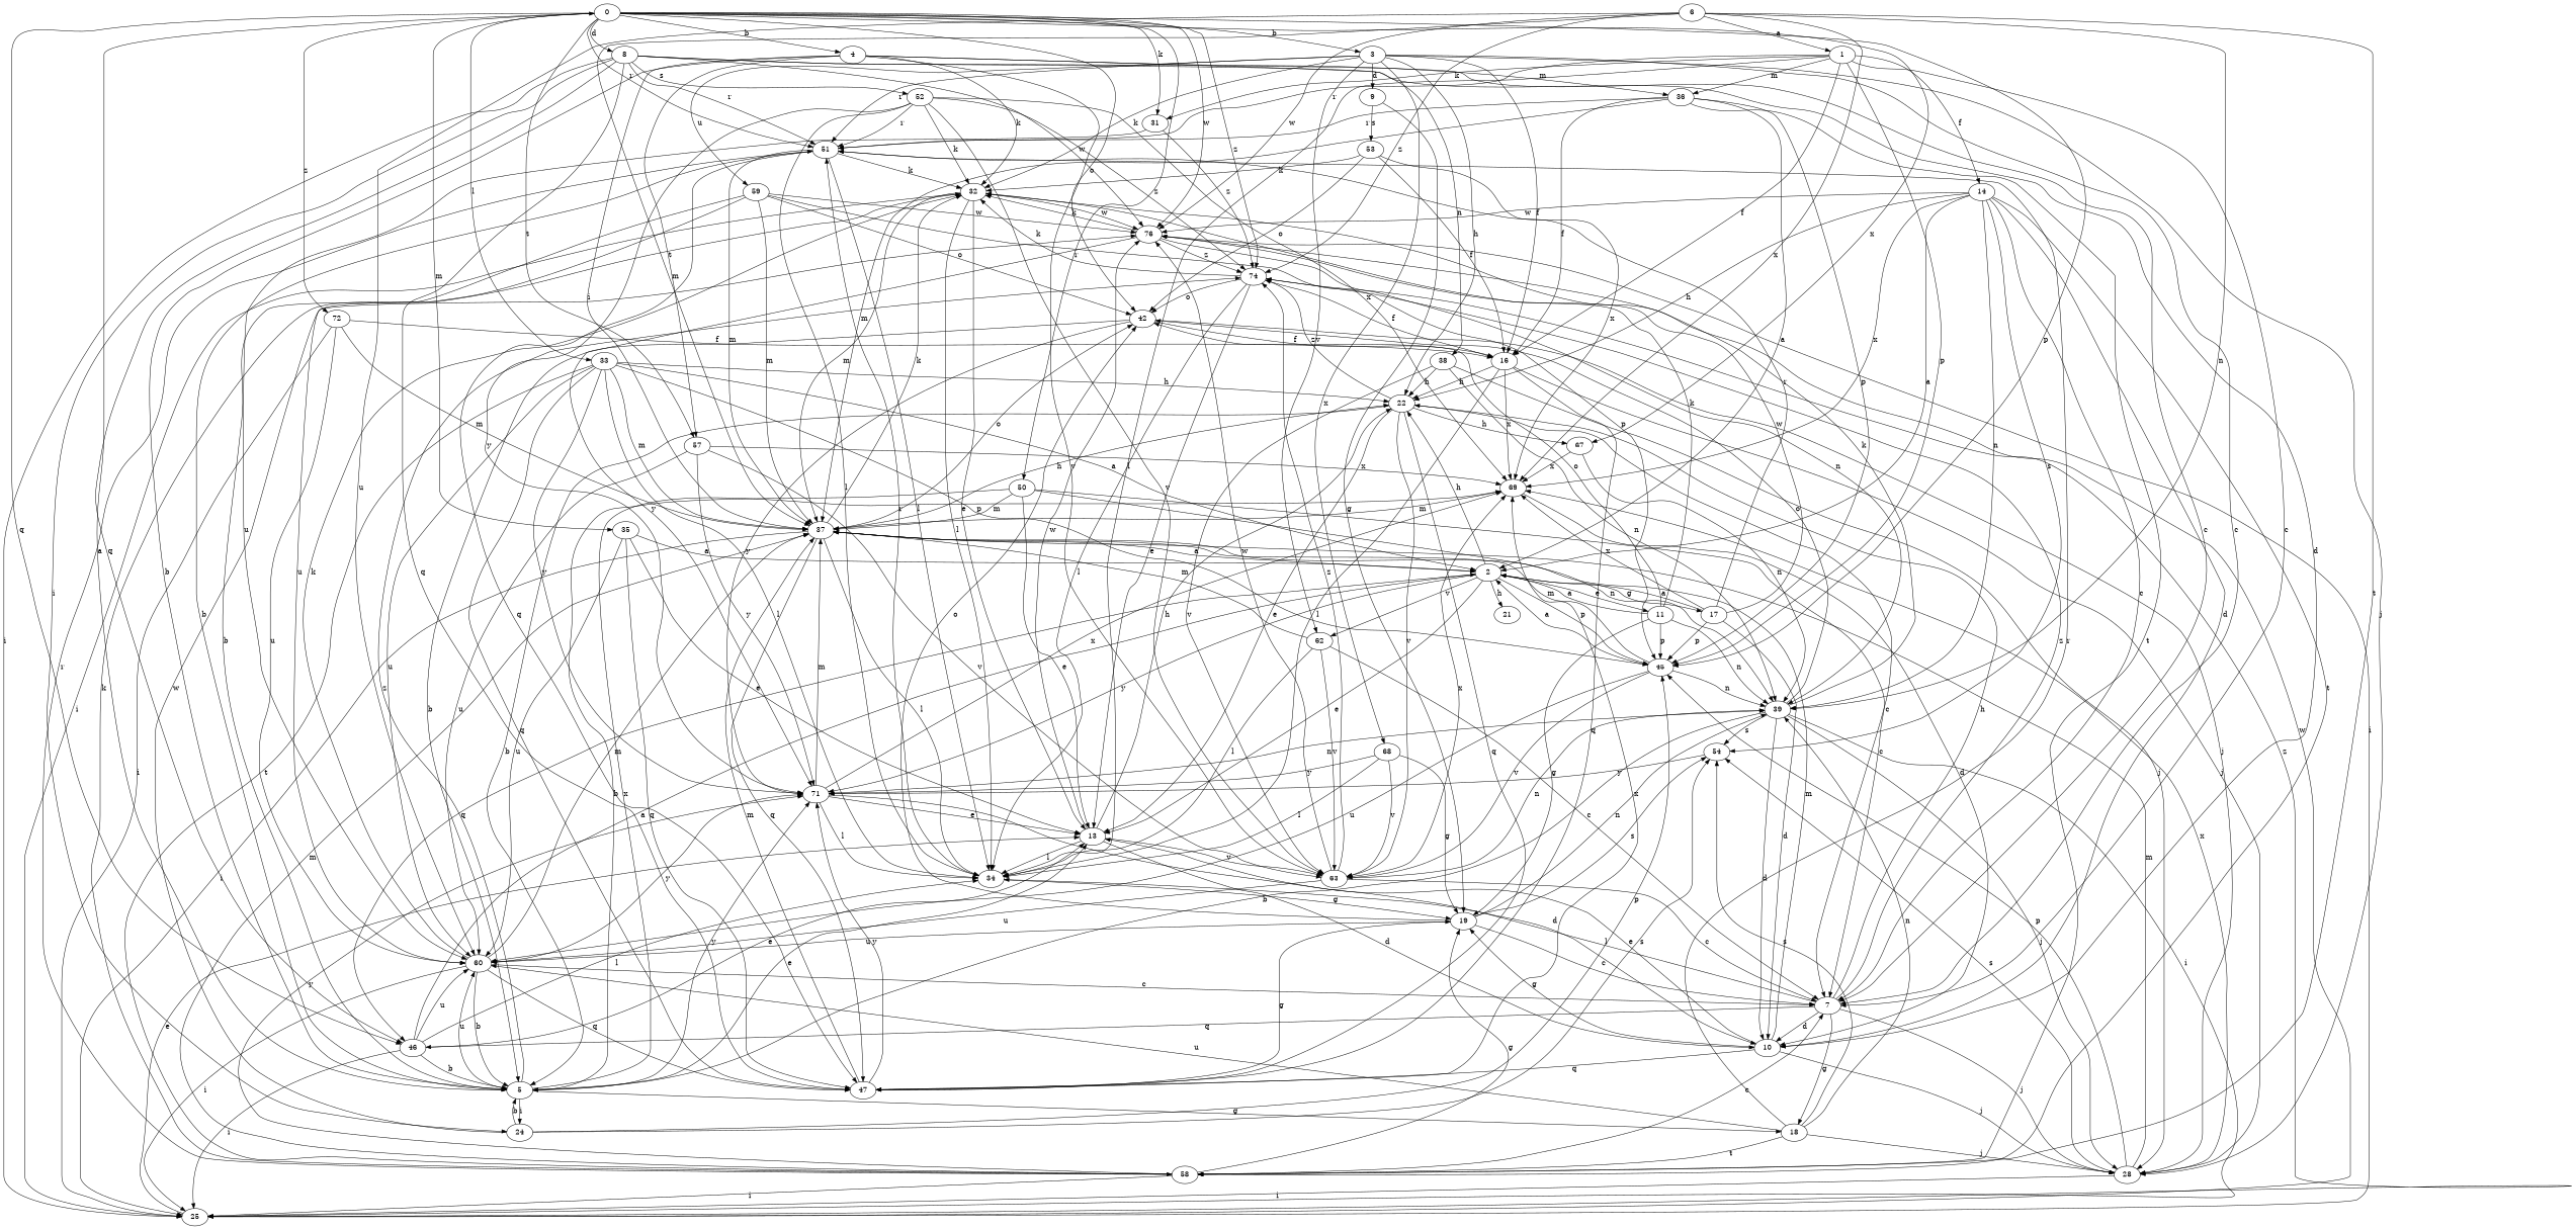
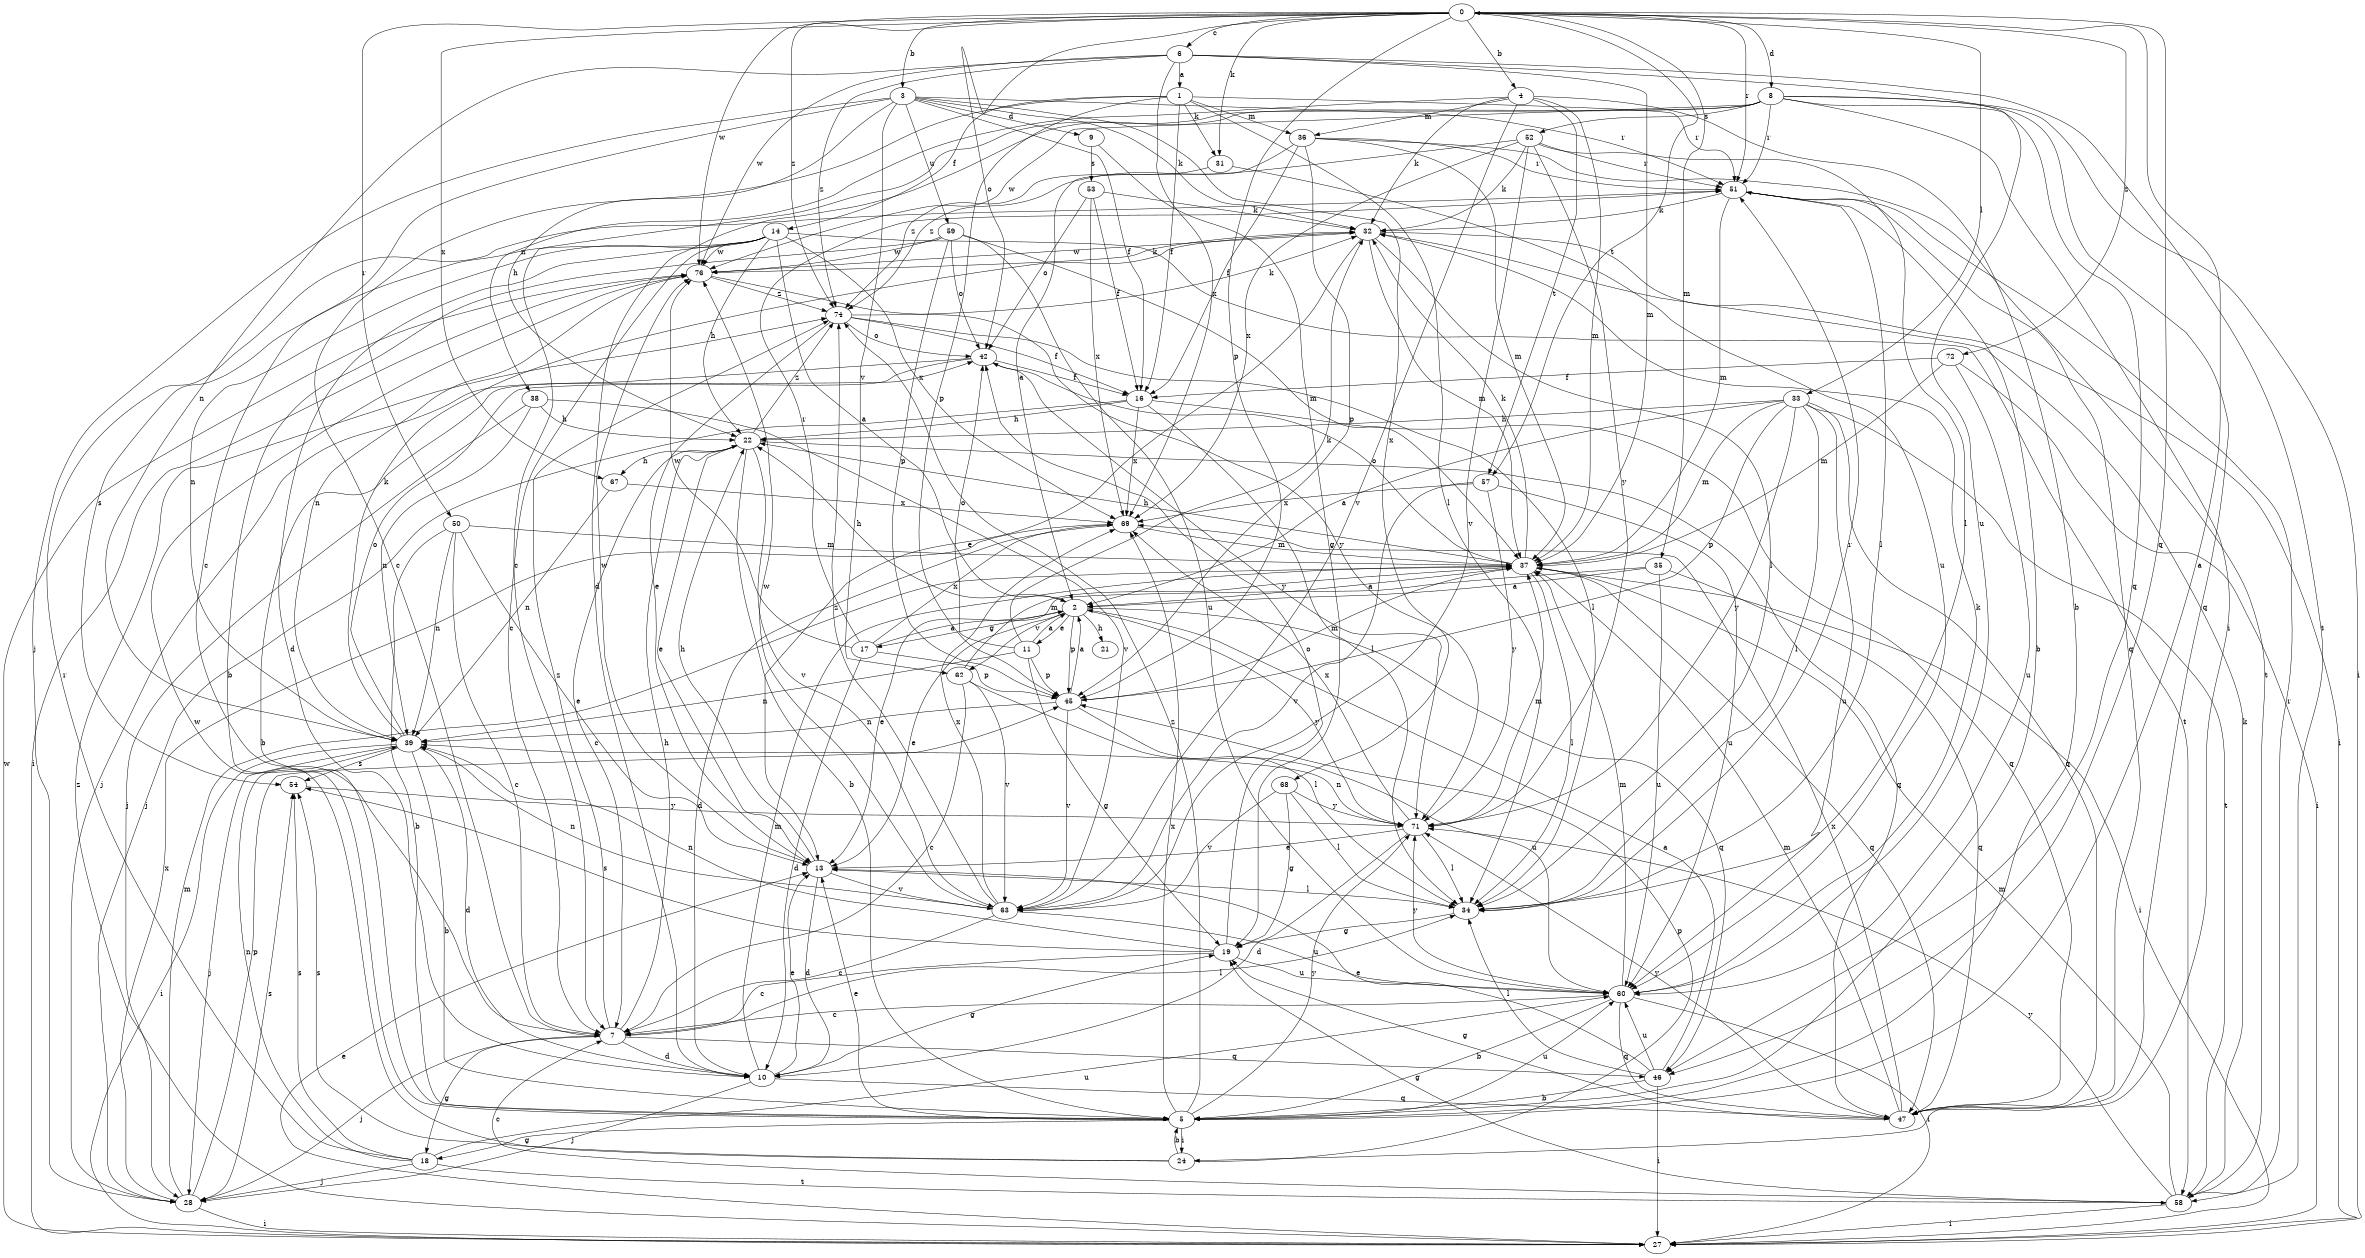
  strict digraph {
    0
    3
    4
    6
    8
    31
    33
    35
    42
    45
    46
    50
    51
    57
    n15 [label=76]
    67
    72
    74
    7
    16
    22
    62
    9
    28
    32
    59
    68
    36
    5
    37
    38
    63
    1
    60
    69
    39
    58
    24
    10
-   25
+   25 [label=27]
    47
    52
    34
    2
    71
    13
    14
    18
    54
    19
    11
    17
    21
    53
    0 -> 3 [label=b]
    0 -> 4 [label=b]
+   0 -> 6 [label=c]
    0 -> 8 [label=d]
    0 -> 31 [label=k]
    0 -> 33 [label=l]
    0 -> 35 [label=m]
    0 -> 42 [label=o]
    0 -> 45 [label=p]
    0 -> 46 [label=q]
    0 -> 50 [label=r]
    0 -> 51 [label=r]
    0 -> 57 [label=t]
    0 -> n15 [label=w]
    0 -> 67 [label=x]
    0 -> 72 [label=z]
    0 -> 74 [label=z]
    3 -> 51 [label=r]
    3 -> 7 [label=c]
    3 -> 16 [label=f]
    3 -> 22 [label=h]
    3 -> 62 [label=v]
    3 -> 9 [label=d]
    3 -> 28 [label=j]
    3 -> 32 [label=k]
    3 -> 59 [label=u]
    3 -> 68 [label=x]
    4 -> 57 [label=t]
    4 -> 32 [label=k]
    4 -> 36 [label=m]
    4 -> 5 [label=b]
-   4 -> 37 [label=i]
+   4 -> 37 [label=m]
    4 -> 38 [label=n]
    4 -> 63 [label=v]
    6 -> n15 [label=w]
    6 -> 74 [label=z]
    6 -> 37 [label=m]
    6 -> 1 [label=a]
    6 -> 60 [label=u]
    6 -> 69 [label=x]
    6 -> 39 [label=n]
    6 -> 58 [label=t]
    8 -> 46 [label=q]
    8 -> 51 [label=r]
    8 -> n15 [label=w]
    8 -> 7 [label=c]
    8 -> 24 [label=i]
    8 -> 10 [label=d]
    8 -> 25 [label=i]
    8 -> 47 [label=q]
    8 -> 52 [label=s]
    31 -> 74 [label=z]
    31 -> 60 [label=u]
    33 -> 45 [label=p]
    33 -> 22 [label=h]
    33 -> 37 [label=m]
    33 -> 60 [label=u]
    33 -> 58 [label=t]
    33 -> 47 [label=q]
    33 -> 34 [label=l]
    33 -> 2 [label=a]
    33 -> 71 [label=y]
    35 -> 60 [label=u]
    35 -> 47 [label=q]
    35 -> 2 [label=a]
    35 -> 13 [label=e]
    42 -> 16 [label=f]
    42 -> 28 [label=j]
    42 -> 5 [label=b]
    42 -> 71 [label=y]
    45 -> 37 [label=m]
    45 -> 63 [label=v]
    45 -> 60 [label=u]
    45 -> 39 [label=n]
    45 -> 2 [label=a]
    46 -> 5 [label=b]
    46 -> 60 [label=u]
    46 -> 25 [label=i]
    46 -> 34 [label=l]
    46 -> 2 [label=a]
    46 -> 13 [label=e]
    50 -> 7 [label=c]
    50 -> 5 [label=b]
    50 -> 37 [label=m]
    50 -> 39 [label=n]
    50 -> 13 [label=e]
    51 -> 32 [label=k]
    51 -> 5 [label=b]
    51 -> 37 [label=m]
    51 -> 47 [label=q]
    51 -> 34 [label=l]
    57 -> 63 [label=v]
    57 -> 60 [label=u]
    57 -> 69 [label=x]
    57 -> 71 [label=y]
    n15 -> 74 [label=z]
    n15 -> 32 [label=k]
    n15 -> 39 [label=n]
    n15 -> 25 [label=i]
    n15 -> 71 [label=y]
    67 -> 69 [label=x]
    67 -> 39 [label=n]
    72 -> 16 [label=f]
    72 -> 37 [label=m]
    72 -> 60 [label=u]
    72 -> 25 [label=i]
    74 -> 42 [label=o]
    74 -> 16 [label=f]
    74 -> 32 [label=k]
    74 -> 34 [label=l]
    74 -> 13 [label=e]
    7 -> 46 [label=q]
    7 -> 74 [label=z]
    7 -> 22 [label=h]
    7 -> 28 [label=j]
    7 -> 10 [label=d]
    7 -> 34 [label=l]
    7 -> 18 [label=g]
    16 -> 22 [label=h]
    16 -> 28 [label=j]
    16 -> 69 [label=x]
    16 -> 47 [label=q]
    16 -> 34 [label=l]
    22 -> 67 [label=h]
    22 -> 74 [label=z]
    22 -> 7 [label=c]
    22 -> 5 [label=b]
    22 -> 63 [label=v]
    22 -> 47 [label=q]
    22 -> 13 [label=e]
    62 -> 7 [label=c]
    62 -> 37 [label=m]
    62 -> 63 [label=v]
    62 -> 34 [label=l]
    9 -> 19 [label=g]
    9 -> 53 [label=s]
    28 -> 45 [label=p]
    28 -> 37 [label=m]
    28 -> 69 [label=x]
    28 -> 25 [label=i]
    28 -> 54 [label=s]
    32 -> n15 [label=w]
    32 -> 37 [label=m]
    32 -> 25 [label=i]
    32 -> 34 [label=l]
    32 -> 13 [label=e]
    59 -> 42 [label=o]
    59 -> 45 [label=p]
    59 -> n15 [label=w]
    59 -> 5 [label=b]
    59 -> 37 [label=m]
    59 -> 60 [label=u]
    68 -> 63 [label=v]
    68 -> 34 [label=l]
    68 -> 71 [label=y]
    68 -> 19 [label=g]
    36 -> 45 [label=p]
    36 -> 51 [label=r]
    36 -> 16 [label=f]
    36 -> 37 [label=m]
    36 -> 58 [label=t]
    36 -> 2 [label=a]
    5 -> 0 [label=a]
    5 -> 74 [label=z]
    5 -> 60 [label=u]
    5 -> 69 [label=x]
    5 -> 24 [label=i]
    5 -> 71 [label=y]
    5 -> 13 [label=e]
    5 -> 18 [label=g]
    37 -> 42 [label=o]
    37 -> 22 [label=h]
    37 -> 32 [label=k]
    37 -> 25 [label=i]
    37 -> 47 [label=q]
    37 -> 34 [label=l]
    37 -> 2 [label=a]
    38 -> 22 [label=h]
    38 -> 28 [label=j]
    38 -> 63 [label=v]
    38 -> 39 [label=n]
    63 -> n15 [label=w]
    63 -> 74 [label=z]
    63 -> 7 [label=c]
    63 -> 60 [label=u]
    63 -> 69 [label=x]
    63 -> 39 [label=n]
    1 -> 31 [label=k]
    1 -> 45 [label=p]
    1 -> 51 [label=r]
    1 -> 7 [label=c]
    1 -> 16 [label=f]
    1 -> 36 [label=m]
    1 -> 34 [label=l]
    1 -> 14 [label=f]
    60 -> 7 [label=c]
    60 -> 32 [label=k]
    60 -> 5 [label=b]
    60 -> 37 [label=m]
    60 -> 25 [label=i]
    60 -> 47 [label=q]
    60 -> 71 [label=y]
    69 -> 37 [label=m]
    69 -> 10 [label=d]
    39 -> 42 [label=o]
    39 -> 28 [label=j]
    39 -> 32 [label=k]
    39 -> 5 [label=b]
    39 -> 10 [label=d]
    39 -> 25 [label=i]
    39 -> 54 [label=s]
    58 -> 51 [label=r]
    58 -> 7 [label=c]
    58 -> 32 [label=k]
    58 -> 37 [label=m]
    58 -> 25 [label=i]
    58 -> 71 [label=y]
    58 -> 19 [label=g]
    24 -> 45 [label=p]
    24 -> n15 [label=w]
    24 -> 5 [label=b]
    24 -> 54 [label=s]
    10 -> 28 [label=j]
    10 -> 37 [label=m]
    10 -> 47 [label=q]
    10 -> 13 [label=e]
    10 -> 19 [label=g]
    25 -> n15 [label=w]
    25 -> 74 [label=z]
    25 -> 13 [label=e]
    47 -> 37 [label=m]
    47 -> 69 [label=x]
    47 -> 71 [label=y]
    47 -> 19 [label=g]
    52 -> 51 [label=r]
    52 -> 74 [label=z]
    52 -> 32 [label=k]
    52 -> 63 [label=v]
    52 -> 69 [label=x]
    52 -> 34 [label=l]
    52 -> 71 [label=y]
    34 -> 51 [label=r]
    34 -> 19 [label=g]
    2 -> 45 [label=p]
    2 -> 46 [label=q]
    2 -> 22 [label=h]
    2 -> 62 [label=v]
    2 -> 71 [label=y]
    2 -> 13 [label=e]
    2 -> 11 [label=e]
    2 -> 17 [label=g]
    2 -> 21 [label=h]
    71 -> 37 [label=m]
    71 -> 69 [label=x]
    71 -> 39 [label=n]
    71 -> 10 [label=d]
    71 -> 34 [label=l]
    71 -> 13 [label=e]
    13 -> n15 [label=w]
    13 -> 22 [label=h]
    13 -> 63 [label=v]
    13 -> 10 [label=d]
    13 -> 34 [label=l]
    14 -> n15 [label=w]
    14 -> 7 [label=c]
    14 -> 22 [label=h]
    14 -> 69 [label=x]
    14 -> 39 [label=n]
    14 -> 58 [label=t]
    14 -> 10 [label=d]
    14 -> 2 [label=a]
    14 -> 54 [label=s]
    18 -> 51 [label=r]
    18 -> 28 [label=j]
    18 -> 60 [label=u]
    18 -> 39 [label=n]
    18 -> 58 [label=t]
    18 -> 54 [label=s]
    54 -> 71 [label=y]
    19 -> 42 [label=o]
    19 -> 7 [label=c]
    19 -> 60 [label=u]
    19 -> 39 [label=n]
    19 -> 54 [label=s]
    11 -> 42 [label=o]
    11 -> 45 [label=p]
    11 -> 32 [label=k]
    11 -> 39 [label=n]
    11 -> 2 [label=a]
    11 -> 19 [label=g]
    17 -> 45 [label=p]
    17 -> 51 [label=r]
    17 -> n15 [label=w]
    17 -> 69 [label=x]
    17 -> 10 [label=d]
    17 -> 2 [label=a]
    53 -> 42 [label=o]
    53 -> 16 [label=f]
    53 -> 32 [label=k]
    53 -> 69 [label=x]
  }
